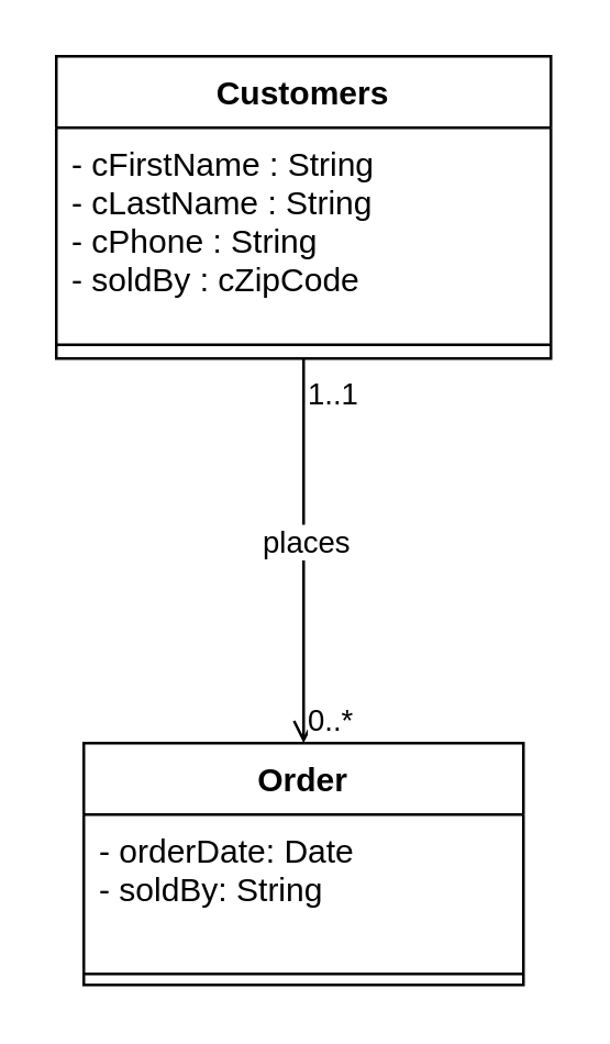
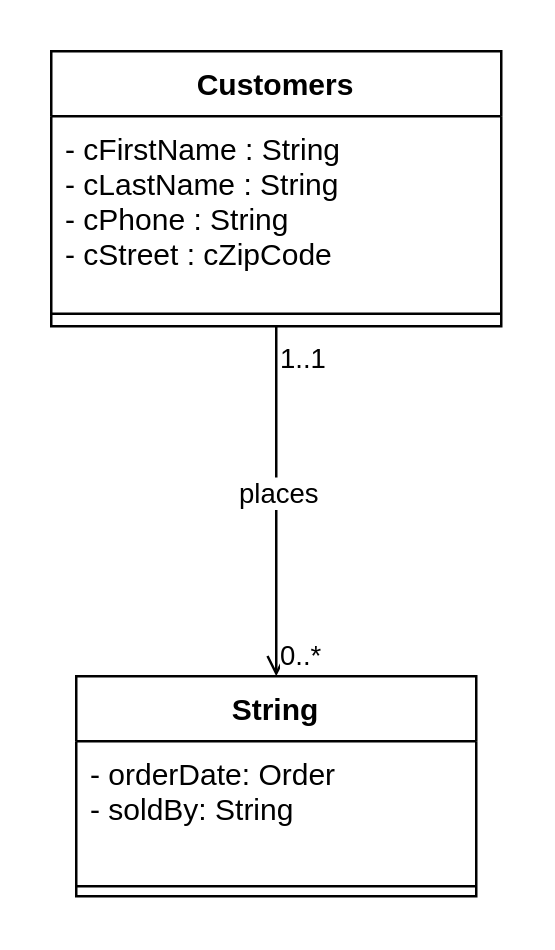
  <mxCell id="0" />
  <mxCell id="1" parent="0" />
  <mxCell id="2" value="Customers" style="swimlane;fontStyle=1;align=center;verticalAlign=top;childLayout=stackLayout;horizontal=1;startSize=26;horizontalStack=0;resizeParent=1;resizeParentMax=0;resizeLast=0;collapsible=1;marginBottom=0;direction=east;" vertex="1" parent="1"><mxGeometry x="20" y="20" width="180" height="110" as="geometry"><mxRectangle x="90" y="210" width="200" height="140" as="alternateBounds" /></mxGeometry></mxCell>
- <mxCell id="3" value="- cFirstName : String&#10;- cLastName : String&#10;- cPhone : String&#10;- soldBy : cZipCode&#10;" style="text;strokeColor=none;fillColor=none;align=left;verticalAlign=top;spacingLeft=4;spacingRight=4;overflow=hidden;rotatable=0;points=[[0,0.5],[1,0.5]];portConstraint=eastwest;direction=north;" vertex="1" parent="2"><mxGeometry y="26" width="180" height="74" as="geometry" /></mxCell>
+ <mxCell id="3" value="- cFirstName : String&#10;- cLastName : String&#10;- cPhone : String&#10;- cStreet : cZipCode&#10;" style="text;strokeColor=none;fillColor=none;align=left;verticalAlign=top;spacingLeft=4;spacingRight=4;overflow=hidden;rotatable=0;points=[[0,0.5],[1,0.5]];portConstraint=eastwest;direction=north;" vertex="1" parent="2"><mxGeometry y="26" width="180" height="74" as="geometry" /></mxCell>
  <mxCell id="4" value="" style="line;strokeWidth=1;fillColor=none;align=left;verticalAlign=middle;spacingTop=-1;spacingLeft=3;spacingRight=3;rotatable=0;labelPosition=right;points=[];portConstraint=eastwest;" vertex="1" parent="2"><mxGeometry y="100" width="180" height="10" as="geometry" /></mxCell>
- <mxCell id="5" value="Order" style="swimlane;fontStyle=1;align=center;verticalAlign=top;childLayout=stackLayout;horizontal=1;startSize=26;horizontalStack=0;resizeParent=1;resizeParentMax=0;resizeLast=0;collapsible=1;marginBottom=0;fontFamily=Helvetica;strokeColor=default;fillColor=default;" vertex="1" parent="1"><mxGeometry x="30" y="270" width="160" height="88" as="geometry" /></mxCell>
- <mxCell id="6" value="- orderDate: Date&#10;- soldBy: String" style="text;strokeColor=none;fillColor=none;align=left;verticalAlign=top;spacingLeft=4;spacingRight=4;overflow=hidden;rotatable=0;points=[[0,0.5],[1,0.5]];portConstraint=eastwest;fontFamily=Helvetica;" vertex="1" parent="5"><mxGeometry y="26" width="160" height="54" as="geometry" /></mxCell>
+ <mxCell id="5" value="String" style="swimlane;fontStyle=1;align=center;verticalAlign=top;childLayout=stackLayout;horizontal=1;startSize=26;horizontalStack=0;resizeParent=1;resizeParentMax=0;resizeLast=0;collapsible=1;marginBottom=0;fontFamily=Helvetica;strokeColor=default;fillColor=default;" vertex="1" parent="1"><mxGeometry x="30" y="270" width="160" height="88" as="geometry" /></mxCell>
+ <mxCell id="6" value="- orderDate: Order&#10;- soldBy: String" style="text;strokeColor=none;fillColor=none;align=left;verticalAlign=top;spacingLeft=4;spacingRight=4;overflow=hidden;rotatable=0;points=[[0,0.5],[1,0.5]];portConstraint=eastwest;fontFamily=Helvetica;" vertex="1" parent="5"><mxGeometry y="26" width="160" height="54" as="geometry" /></mxCell>
  <mxCell id="7" value="" style="line;strokeWidth=1;fillColor=none;align=left;verticalAlign=middle;spacingTop=-1;spacingLeft=3;spacingRight=3;rotatable=0;labelPosition=right;points=[];portConstraint=eastwest;fontFamily=Helvetica;" vertex="1" parent="5"><mxGeometry y="80" width="160" height="8" as="geometry" /></mxCell>
  <mxCell id="8" value="" style="endArrow=open;html=1;edgeStyle=orthogonalEdgeStyle;rounded=0;fontFamily=Helvetica;exitX=0.5;exitY=1;exitDx=0;exitDy=0;entryX=0.5;entryY=0;entryDx=0;entryDy=0;" edge="1" parent="1" source="2" target="5"><mxGeometry relative="1" as="geometry"><mxPoint x="75" y="148" as="sourcePoint" /><mxPoint x="75" y="358" as="targetPoint" /></mxGeometry></mxCell>
  <mxCell id="9" value="1..1" style="edgeLabel;resizable=0;html=1;align=left;verticalAlign=top;fontFamily=Helvetica;strokeColor=default;fillColor=default;labelPosition=right;verticalLabelPosition=bottom;" connectable="0" vertex="1" parent="8"><mxGeometry x="-1" relative="1" as="geometry" /></mxCell>
  <mxCell id="10" value="0..*" style="edgeLabel;resizable=0;html=1;align=left;verticalAlign=bottom;fontFamily=Helvetica;strokeColor=default;fillColor=default;labelPosition=right;verticalLabelPosition=top;" connectable="0" vertex="1" parent="8"><mxGeometry x="1" relative="1" as="geometry" /></mxCell>
  <mxCell id="11" value="places" style="edgeLabel;html=1;align=center;verticalAlign=middle;resizable=0;points=[];fontFamily=Helvetica;" vertex="1" connectable="0" parent="8"><mxGeometry x="-0.054" y="1" relative="1" as="geometry"><mxPoint x="-1" as="offset" /></mxGeometry></mxCell>
